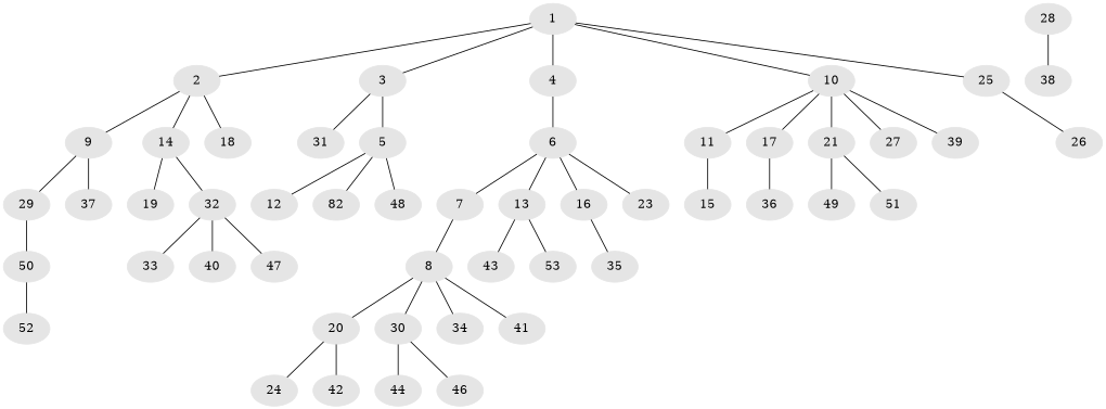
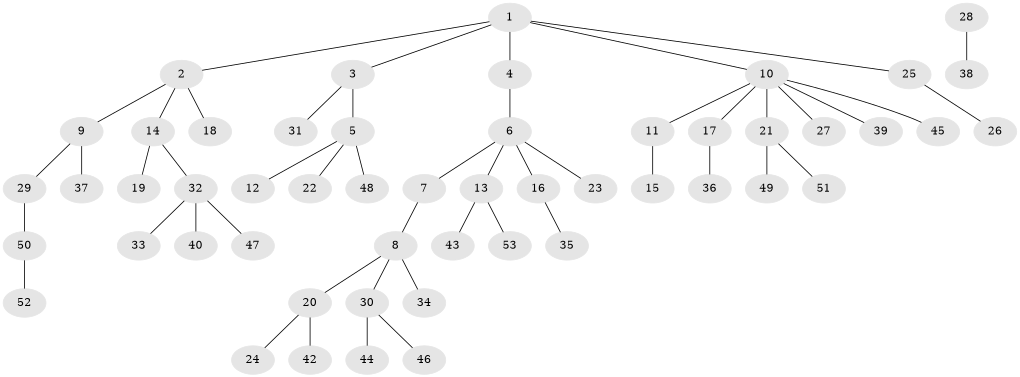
  graph {
    node [color=gray90 style=filled]
    1
    2
    3
    4
    10
    25
    9
    14
    18
    31
    5
    6
    11
    17
    21
    27
    39
+   45
    26
    29
    37
    19
    32
    12
-   22 [label=82]
+   22
    48
    7
    13
    16
    23
    8
    43
    53
    35
    20
    30
    34
-   41
    24
    42
    44
    46
    50
    15
    36
    49
    51
    28
    38
    33
    40
    47
    52
    1 -- 2
    1 -- 3
    1 -- 4
    1 -- 10
    1 -- 25
    2 -- 9
    2 -- 14
    2 -- 18
    3 -- 31
    3 -- 5
    4 -- 6
    10 -- 11
    10 -- 17
    10 -- 21
    10 -- 27
    10 -- 39
+   10 -- 45
    25 -- 26
    9 -- 29
    9 -- 37
    14 -- 19
    14 -- 32
    5 -- 12
    5 -- 22
    5 -- 48
    6 -- 7
    6 -- 13
    6 -- 16
    6 -- 23
    11 -- 15
    17 -- 36
    21 -- 49
    21 -- 51
    29 -- 50
    32 -- 33
    32 -- 40
    32 -- 47
    7 -- 8
    13 -- 43
    13 -- 53
    16 -- 35
    8 -- 20
    8 -- 30
    8 -- 34
-   8 -- 41
    20 -- 24
    20 -- 42
    30 -- 44
    30 -- 46
    50 -- 52
    28 -- 38
  }
